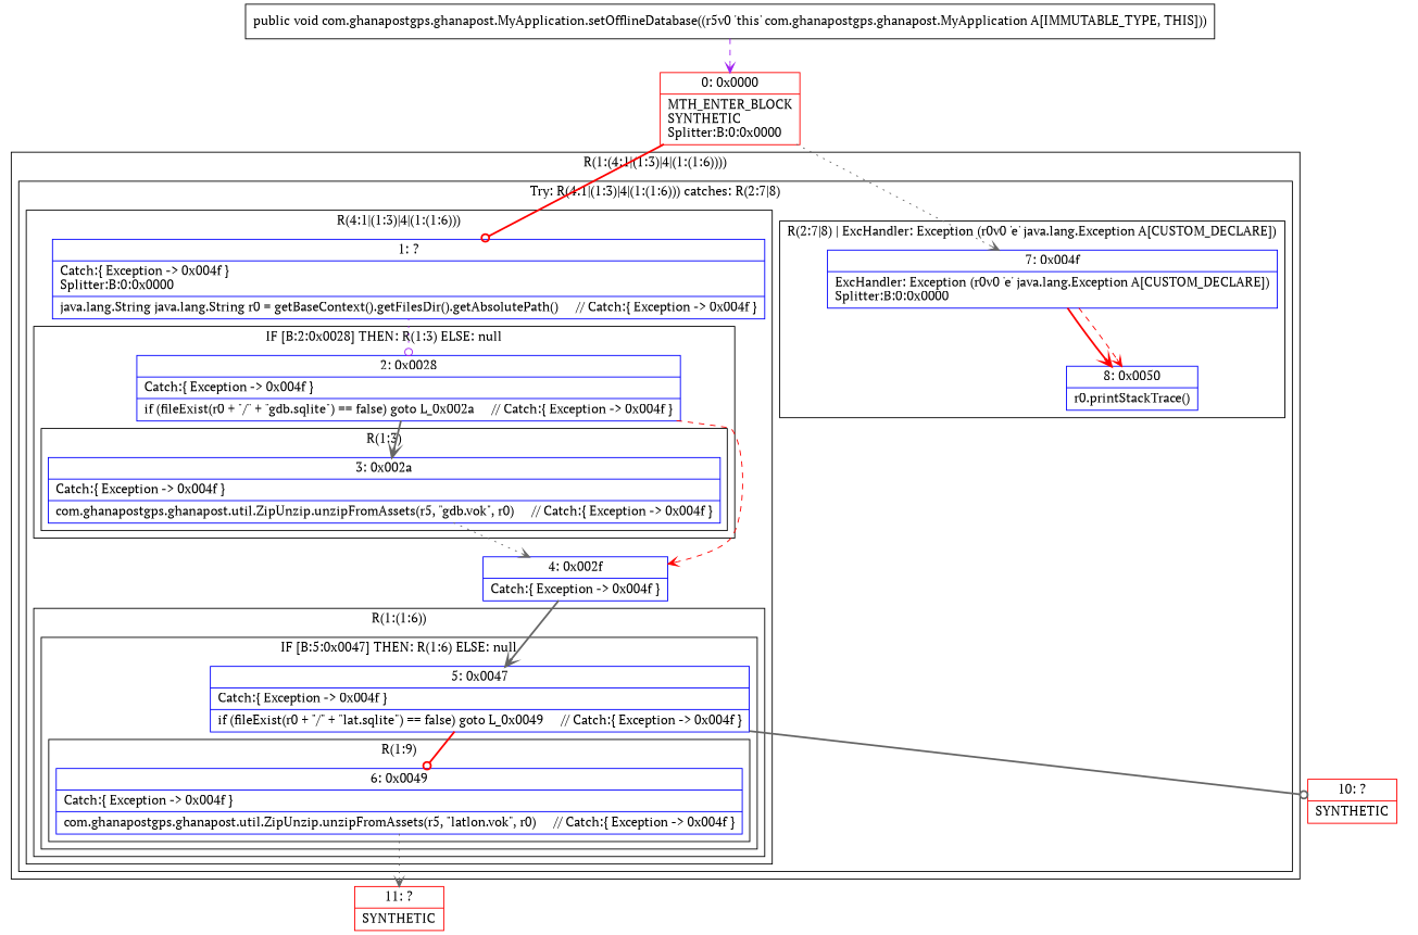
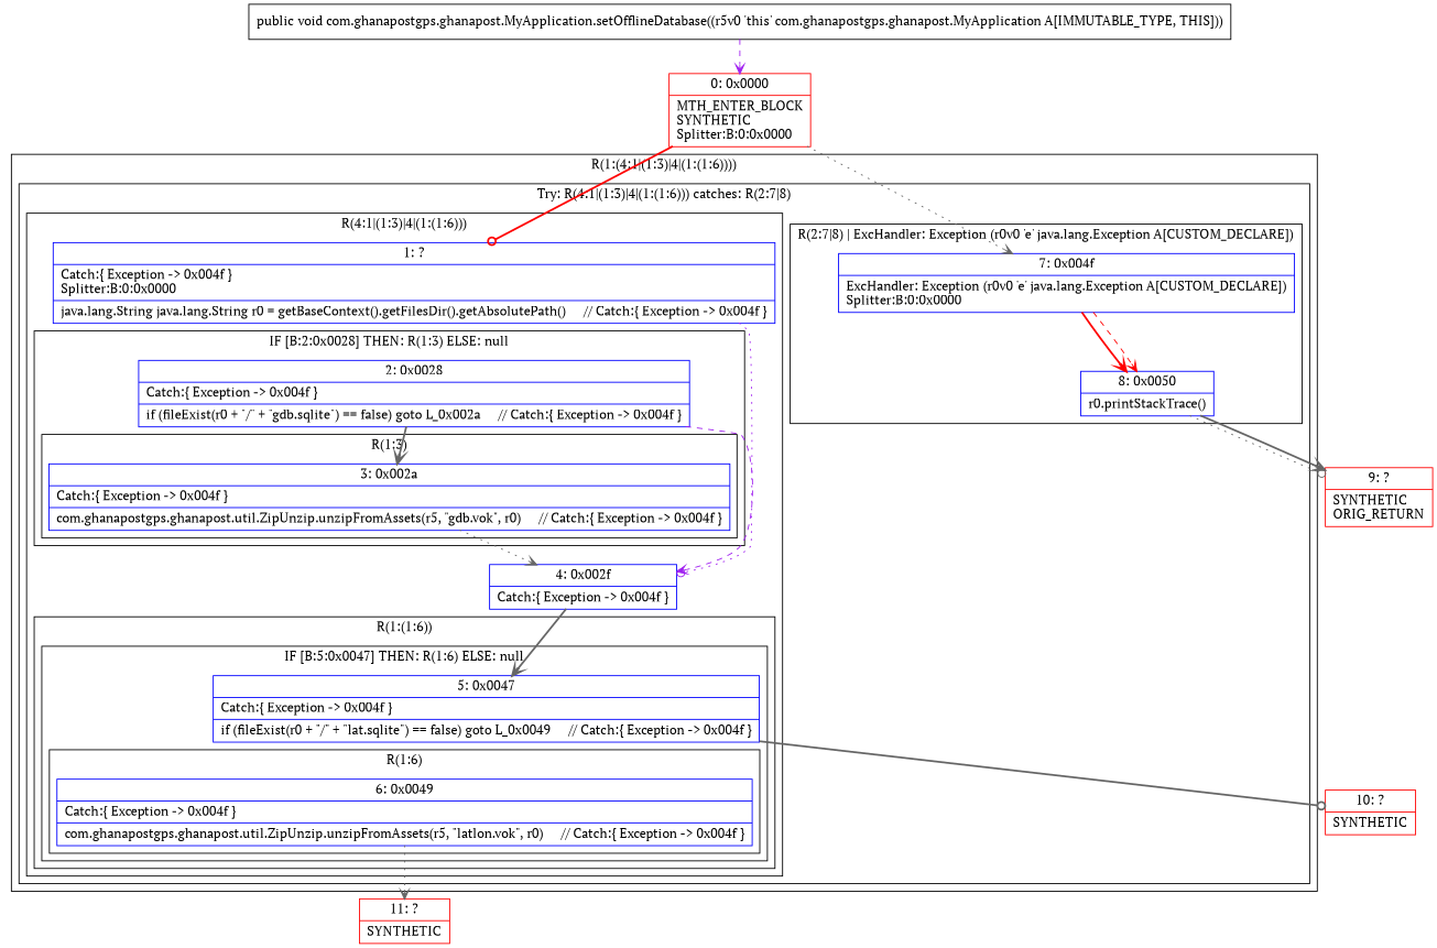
  digraph {
    fontname="PT Serif"
    node [color=blue fontname="PT Serif" shape=record]
    edge [arrowhead=vee color=gray40 fontname="PT Serif" style=bold]
    n1 [label="{3\:\ 0x002a|Catch:\{ Exception \-\> 0x004f \}\l|com.ghanapostgps.ghanapost.util.ZipUnzip.unzipFromAssets(r5, \"gdb.vok\", r0)     \/\/ Catch:\{ Exception \-\> 0x004f \}\l}"]
    n2 [label="{2\:\ 0x0028|Catch:\{ Exception \-\> 0x004f \}\l|if (fileExist(r0 + \"\/\" + \"gdb.sqlite\") == false) goto L_0x002a     \/\/ Catch:\{ Exception \-\> 0x004f \}\l}"]
    n3 [label="{6\:\ 0x0049|Catch:\{ Exception \-\> 0x004f \}\l|com.ghanapostgps.ghanapost.util.ZipUnzip.unzipFromAssets(r5, \"latlon.vok\", r0)     \/\/ Catch:\{ Exception \-\> 0x004f \}\l}"]
    n4 [label="{5\:\ 0x0047|Catch:\{ Exception \-\> 0x004f \}\l|if (fileExist(r0 + \"\/\" + \"lat.sqlite\") == false) goto L_0x0049     \/\/ Catch:\{ Exception \-\> 0x004f \}\l}"]
    n5 [label="{1\:\ ?|Catch:\{ Exception \-\> 0x004f \}\lSplitter:B:0:0x0000\l|java.lang.String java.lang.String r0 = getBaseContext().getFilesDir().getAbsolutePath()     \/\/ Catch:\{ Exception \-\> 0x004f \}\l}"]
    n6 [label="{4\:\ 0x002f|Catch:\{ Exception \-\> 0x004f \}\l}"]
    n7 [label="{7\:\ 0x004f|ExcHandler: Exception (r0v0 'e' java.lang.Exception A[CUSTOM_DECLARE])\lSplitter:B:0:0x0000\l}"]
    n8 [label="{8\:\ 0x0050|r0.printStackTrace()\l}"]
    n9 [color=red label="{11\:\ ?|SYNTHETIC\l}"]
    n10 [color=red label="{10\:\ ?|SYNTHETIC\l}"]
+   n11 [color=red label="{9\:\ ?|SYNTHETIC\lORIG_RETURN\l}"]
    n12 [color=red label="{0\:\ 0x0000|MTH_ENTER_BLOCK\lSYNTHETIC\lSplitter:B:0:0x0000\l}"]
    n13 [label="{public void com.ghanapostgps.ghanapost.MyApplication.setOfflineDatabase((r5v0 'this' com.ghanapostgps.ghanapost.MyApplication A[IMMUTABLE_TYPE, THIS])) }" color=""]
    subgraph cluster_1 {
      label="R(1:(4:1|(1:3)|4|(1:(1:6))))"
      subgraph cluster_2 {
        label="Try: R(4:1|(1:3)|4|(1:(1:6))) catches: R(2:7|8)"
        subgraph cluster_3 {
          label="R(4:1|(1:3)|4|(1:(1:6)))"
          n5
          n6
          subgraph cluster_4 {
            label="IF [B:2:0x0028] THEN: R(1:3) ELSE: null"
            n2
            subgraph cluster_5 {
              label="R(1:3)"
              n1
            }
          }
          subgraph cluster_6 {
            label="R(1:(1:6))"
            subgraph cluster_7 {
              label="IF [B:5:0x0047] THEN: R(1:6) ELSE: null"
              n4
              subgraph cluster_8 {
-               label="R(1:9)"
+               label="R(1:6)"
                n3
              }
            }
          }
        }
        subgraph cluster_9 {
          label="R(2:7|8) | ExcHandler: Exception (r0v0 'e' java.lang.Exception A[CUSTOM_DECLARE])\l"
          n7
          n8
        }
      }
    }
    subgraph cluster_10 {
      label="R(2:7|8) | ExcHandler: Exception (r0v0 'e' java.lang.Exception A[CUSTOM_DECLARE])\l"
    }
    n1 -> n6 [style=dotted]
    n2 -> n1
-   n2 -> n6 [color=red style=dashed]
+   n2 -> n6 [color=purple style=dashed]
    n3 -> n9 [style=dotted]
-   n4 -> n3 [arrowhead=odot color=red]
    n4 -> n10 [arrowhead=odot]
-   n5 -> n2 [arrowhead=odot color=purple style=dotted]
+   n5 -> n6 [arrowhead=odot color=purple style=dotted]
    n6 -> n4
    n7 -> n8 [color=red]
    n7 -> n8 [color=red style=dashed]
+   n8 -> n11 [arrowhead=odot style=dotted]
+   n8 -> n11
    n12 -> n5 [arrowhead=odot color=red]
    n12 -> n7 [style=dotted]
    n13 -> n12 [color=purple style=dashed]
  }
